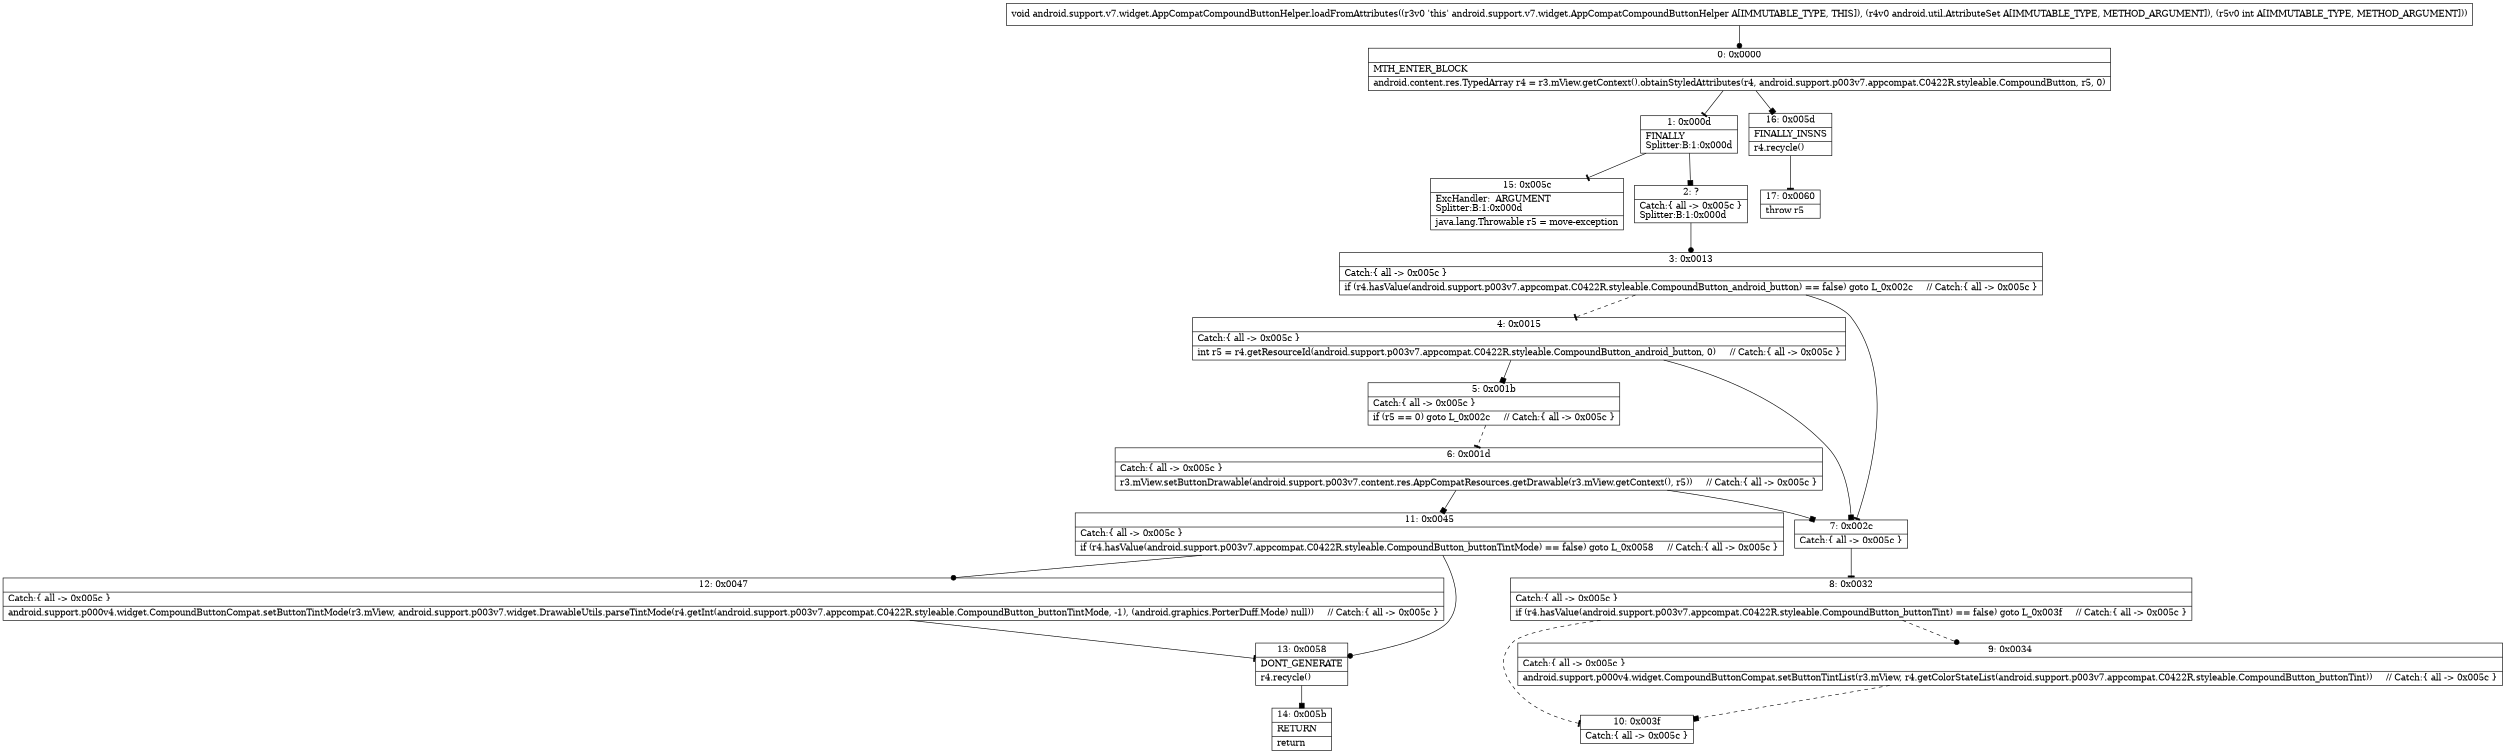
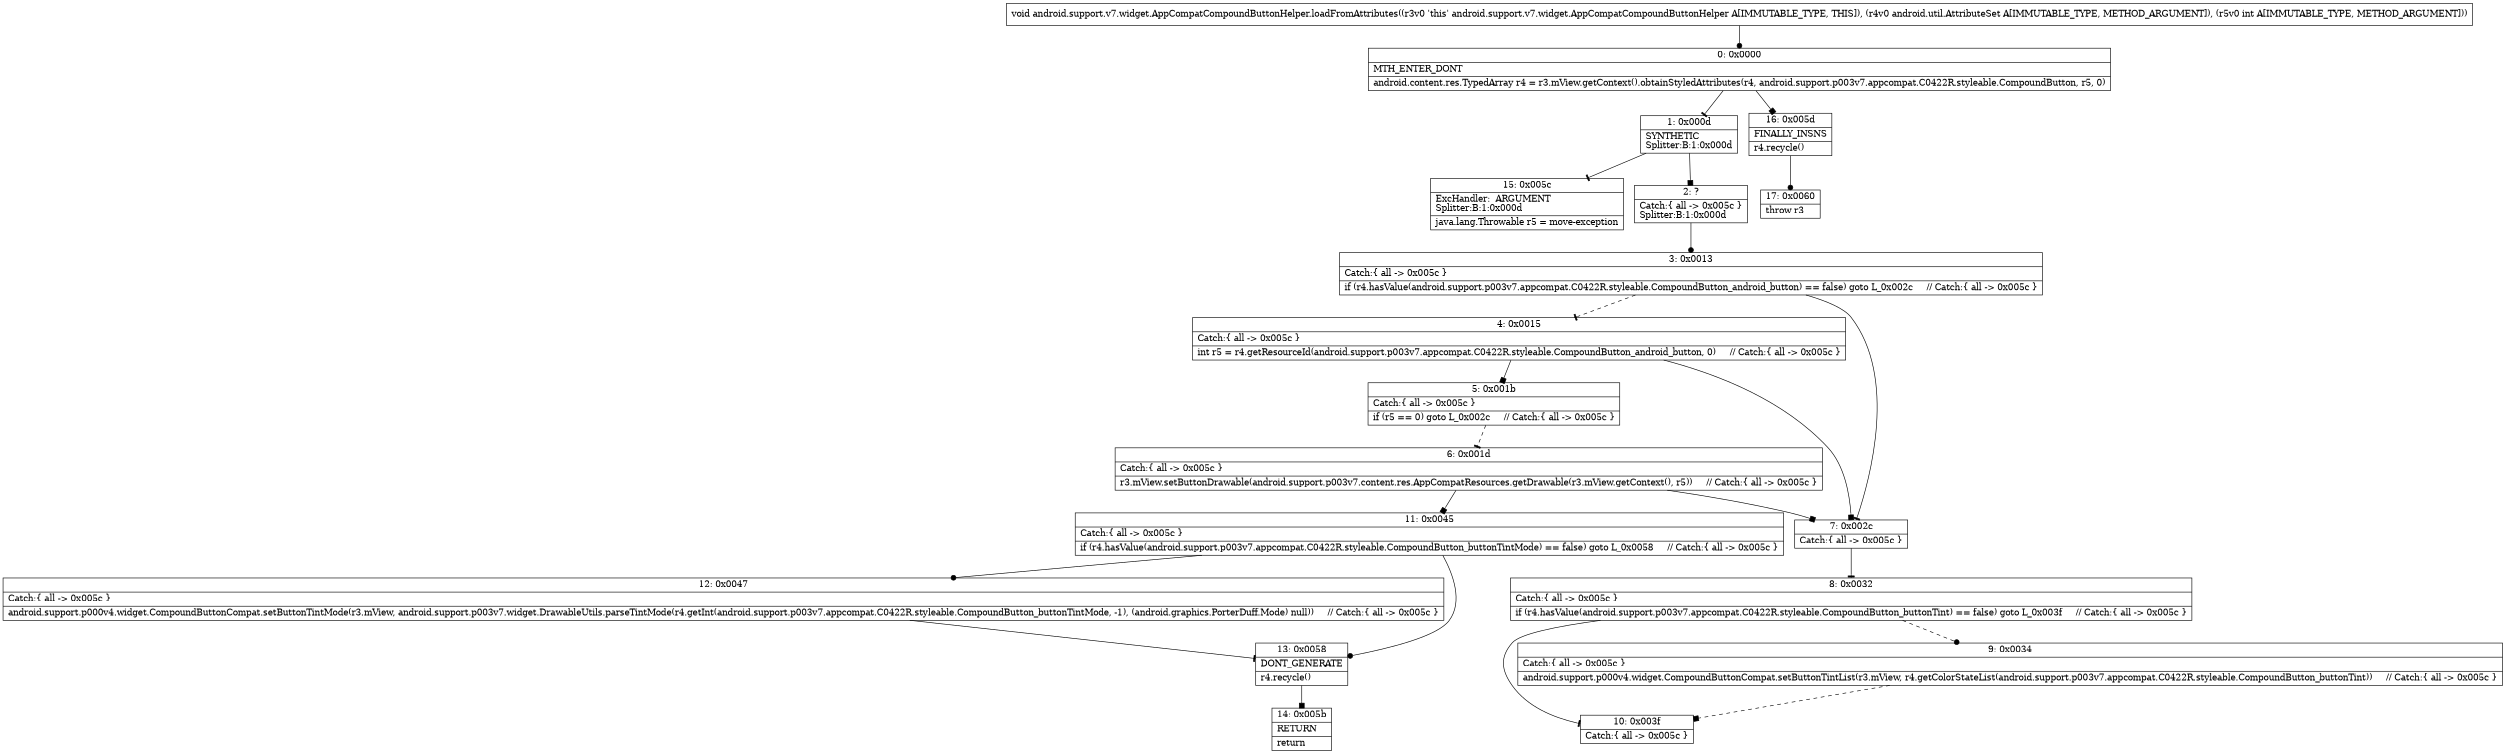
  digraph {
    node [shape=record]
    edge [arrowhead=tee]
-   n1 [label="{0\:\ 0x0000|MTH_ENTER_BLOCK\l|android.content.res.TypedArray r4 = r3.mView.getContext().obtainStyledAttributes(r4, android.support.p003v7.appcompat.C0422R.styleable.CompoundButton, r5, 0)\l}"]
-   n2 [label="{1\:\ 0x000d|FINALLY\lSplitter:B:1:0x000d\l}"]
+   n1 [label="{0\:\ 0x0000|MTH_ENTER_DONT\l|android.content.res.TypedArray r4 = r3.mView.getContext().obtainStyledAttributes(r4, android.support.p003v7.appcompat.C0422R.styleable.CompoundButton, r5, 0)\l}"]
+   n2 [label="{1\:\ 0x000d|SYNTHETIC\lSplitter:B:1:0x000d\l}"]
    n3 [label="{16\:\ 0x005d|FINALLY_INSNS\l|r4.recycle()\l}"]
    n4 [label="{2\:\ ?|Catch:\{ all \-\> 0x005c \}\lSplitter:B:1:0x000d\l}"]
    n5 [label="{15\:\ 0x005c|ExcHandler:  ARGUMENT\lSplitter:B:1:0x000d\l|java.lang.Throwable r5 = move\-exception\l}"]
    n6 [label="{3\:\ 0x0013|Catch:\{ all \-\> 0x005c \}\l|if (r4.hasValue(android.support.p003v7.appcompat.C0422R.styleable.CompoundButton_android_button) == false) goto L_0x002c     \/\/ Catch:\{ all \-\> 0x005c \}\l}"]
    n7 [label="{4\:\ 0x0015|Catch:\{ all \-\> 0x005c \}\l|int r5 = r4.getResourceId(android.support.p003v7.appcompat.C0422R.styleable.CompoundButton_android_button, 0)     \/\/ Catch:\{ all \-\> 0x005c \}\l}"]
    n8 [label="{7\:\ 0x002c|Catch:\{ all \-\> 0x005c \}\l}"]
    n9 [label="{5\:\ 0x001b|Catch:\{ all \-\> 0x005c \}\l|if (r5 == 0) goto L_0x002c     \/\/ Catch:\{ all \-\> 0x005c \}\l}"]
    n10 [label="{8\:\ 0x0032|Catch:\{ all \-\> 0x005c \}\l|if (r4.hasValue(android.support.p003v7.appcompat.C0422R.styleable.CompoundButton_buttonTint) == false) goto L_0x003f     \/\/ Catch:\{ all \-\> 0x005c \}\l}"]
    n11 [label="{6\:\ 0x001d|Catch:\{ all \-\> 0x005c \}\l|r3.mView.setButtonDrawable(android.support.p003v7.content.res.AppCompatResources.getDrawable(r3.mView.getContext(), r5))     \/\/ Catch:\{ all \-\> 0x005c \}\l}"]
    n12 [label="{11\:\ 0x0045|Catch:\{ all \-\> 0x005c \}\l|if (r4.hasValue(android.support.p003v7.appcompat.C0422R.styleable.CompoundButton_buttonTintMode) == false) goto L_0x0058     \/\/ Catch:\{ all \-\> 0x005c \}\l}"]
    n13 [label="{9\:\ 0x0034|Catch:\{ all \-\> 0x005c \}\l|android.support.p000v4.widget.CompoundButtonCompat.setButtonTintList(r3.mView, r4.getColorStateList(android.support.p003v7.appcompat.C0422R.styleable.CompoundButton_buttonTint))     \/\/ Catch:\{ all \-\> 0x005c \}\l}"]
    n14 [label="{10\:\ 0x003f|Catch:\{ all \-\> 0x005c \}\l}"]
    n15 [label="{12\:\ 0x0047|Catch:\{ all \-\> 0x005c \}\l|android.support.p000v4.widget.CompoundButtonCompat.setButtonTintMode(r3.mView, android.support.p003v7.widget.DrawableUtils.parseTintMode(r4.getInt(android.support.p003v7.appcompat.C0422R.styleable.CompoundButton_buttonTintMode, \-1), (android.graphics.PorterDuff.Mode) null))     \/\/ Catch:\{ all \-\> 0x005c \}\l}"]
    n16 [label="{13\:\ 0x0058|DONT_GENERATE\l|r4.recycle()\l}"]
    n17 [label="{14\:\ 0x005b|RETURN\l|return\l}"]
-   n18 [label="{17\:\ 0x0060|throw r5\l}"]
+   n18 [label="{17\:\ 0x0060|throw r3\l}"]
    n19 [label="{void android.support.v7.widget.AppCompatCompoundButtonHelper.loadFromAttributes((r3v0 'this' android.support.v7.widget.AppCompatCompoundButtonHelper A[IMMUTABLE_TYPE, THIS]), (r4v0 android.util.AttributeSet A[IMMUTABLE_TYPE, METHOD_ARGUMENT]), (r5v0 int A[IMMUTABLE_TYPE, METHOD_ARGUMENT])) }"]
    n1 -> n2
    n1 -> n3 [arrowhead=box]
    n2 -> n4 [arrowhead=box]
    n2 -> n5
-   n3 -> n18
+   n3 -> n18 [arrowhead=dot]
    n4 -> n6 [arrowhead=dot]
    n6 -> n7 [style=dashed]
    n6 -> n8
    n7 -> n8 [arrowhead=box]
    n7 -> n9 [arrowhead=box]
    n8 -> n10
    n9 -> n11 [style=dashed]
    n10 -> n13 [arrowhead=dot style=dashed]
-   n10 -> n14 [style=dashed]
+   n10 -> n14
    n11 -> n8 [arrowhead=box]
    n11 -> n12 [arrowhead=box]
    n12 -> n15 [arrowhead=dot style=solid]
    n12 -> n16 [arrowhead=dot]
    n13 -> n14 [arrowhead=box style=dashed]
    n15 -> n16
    n16 -> n17 [arrowhead=box]
    n19 -> n1 [arrowhead=dot]
  }
